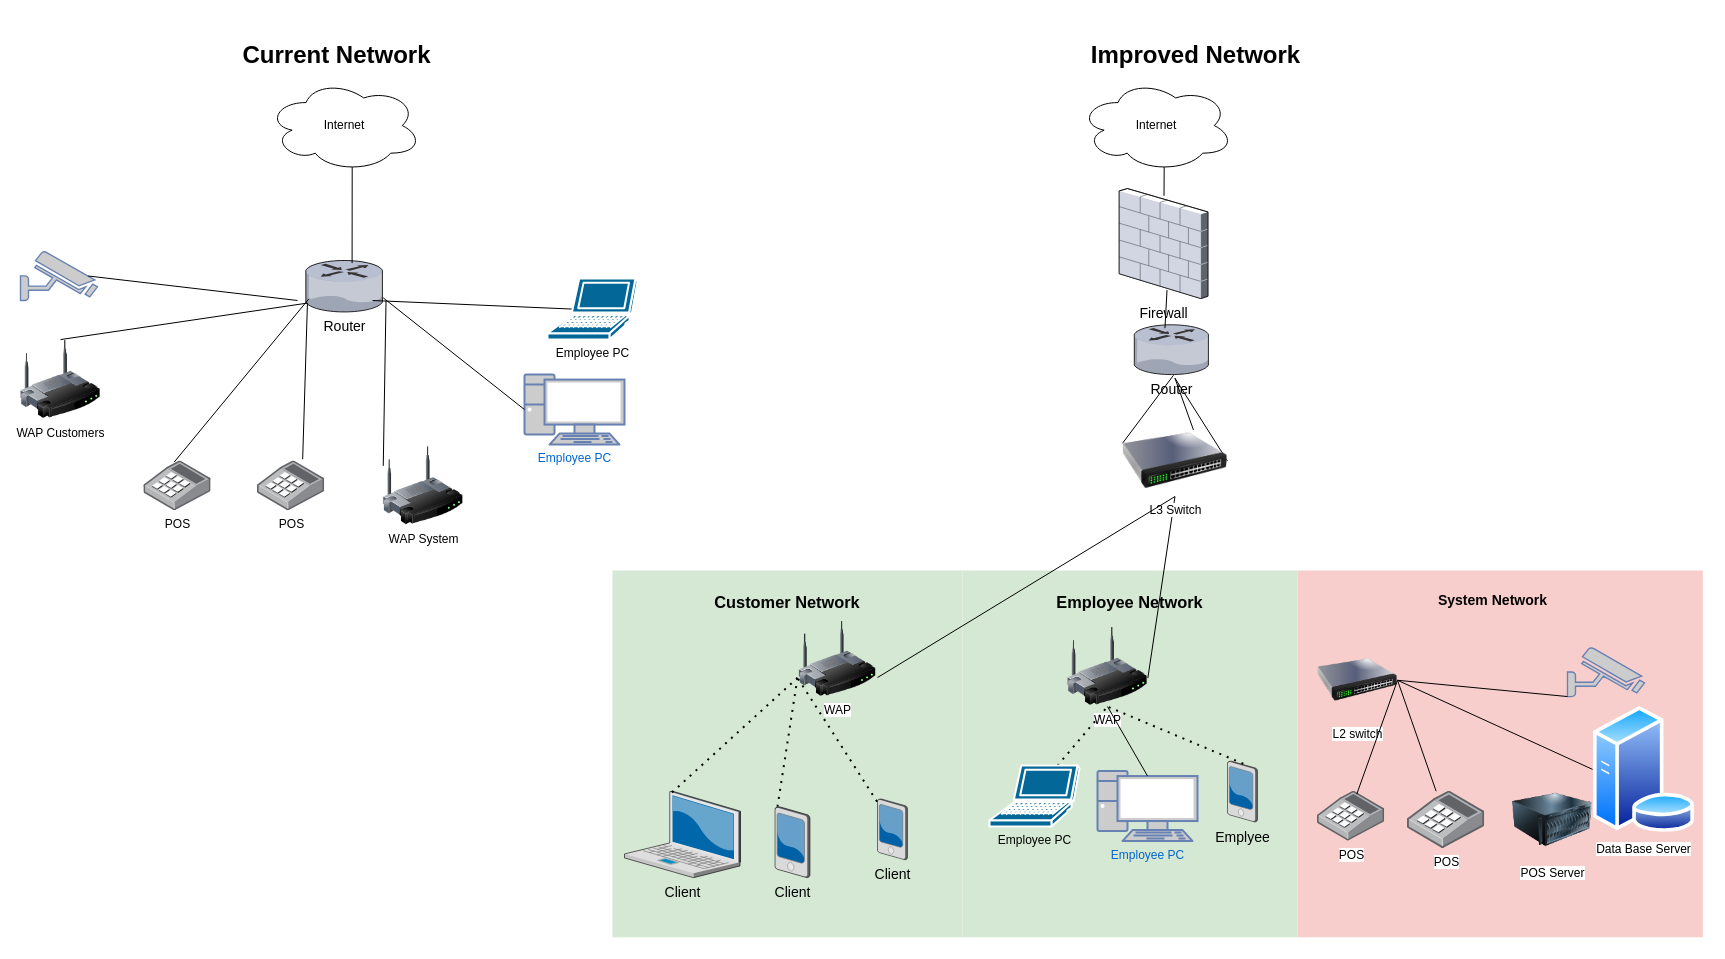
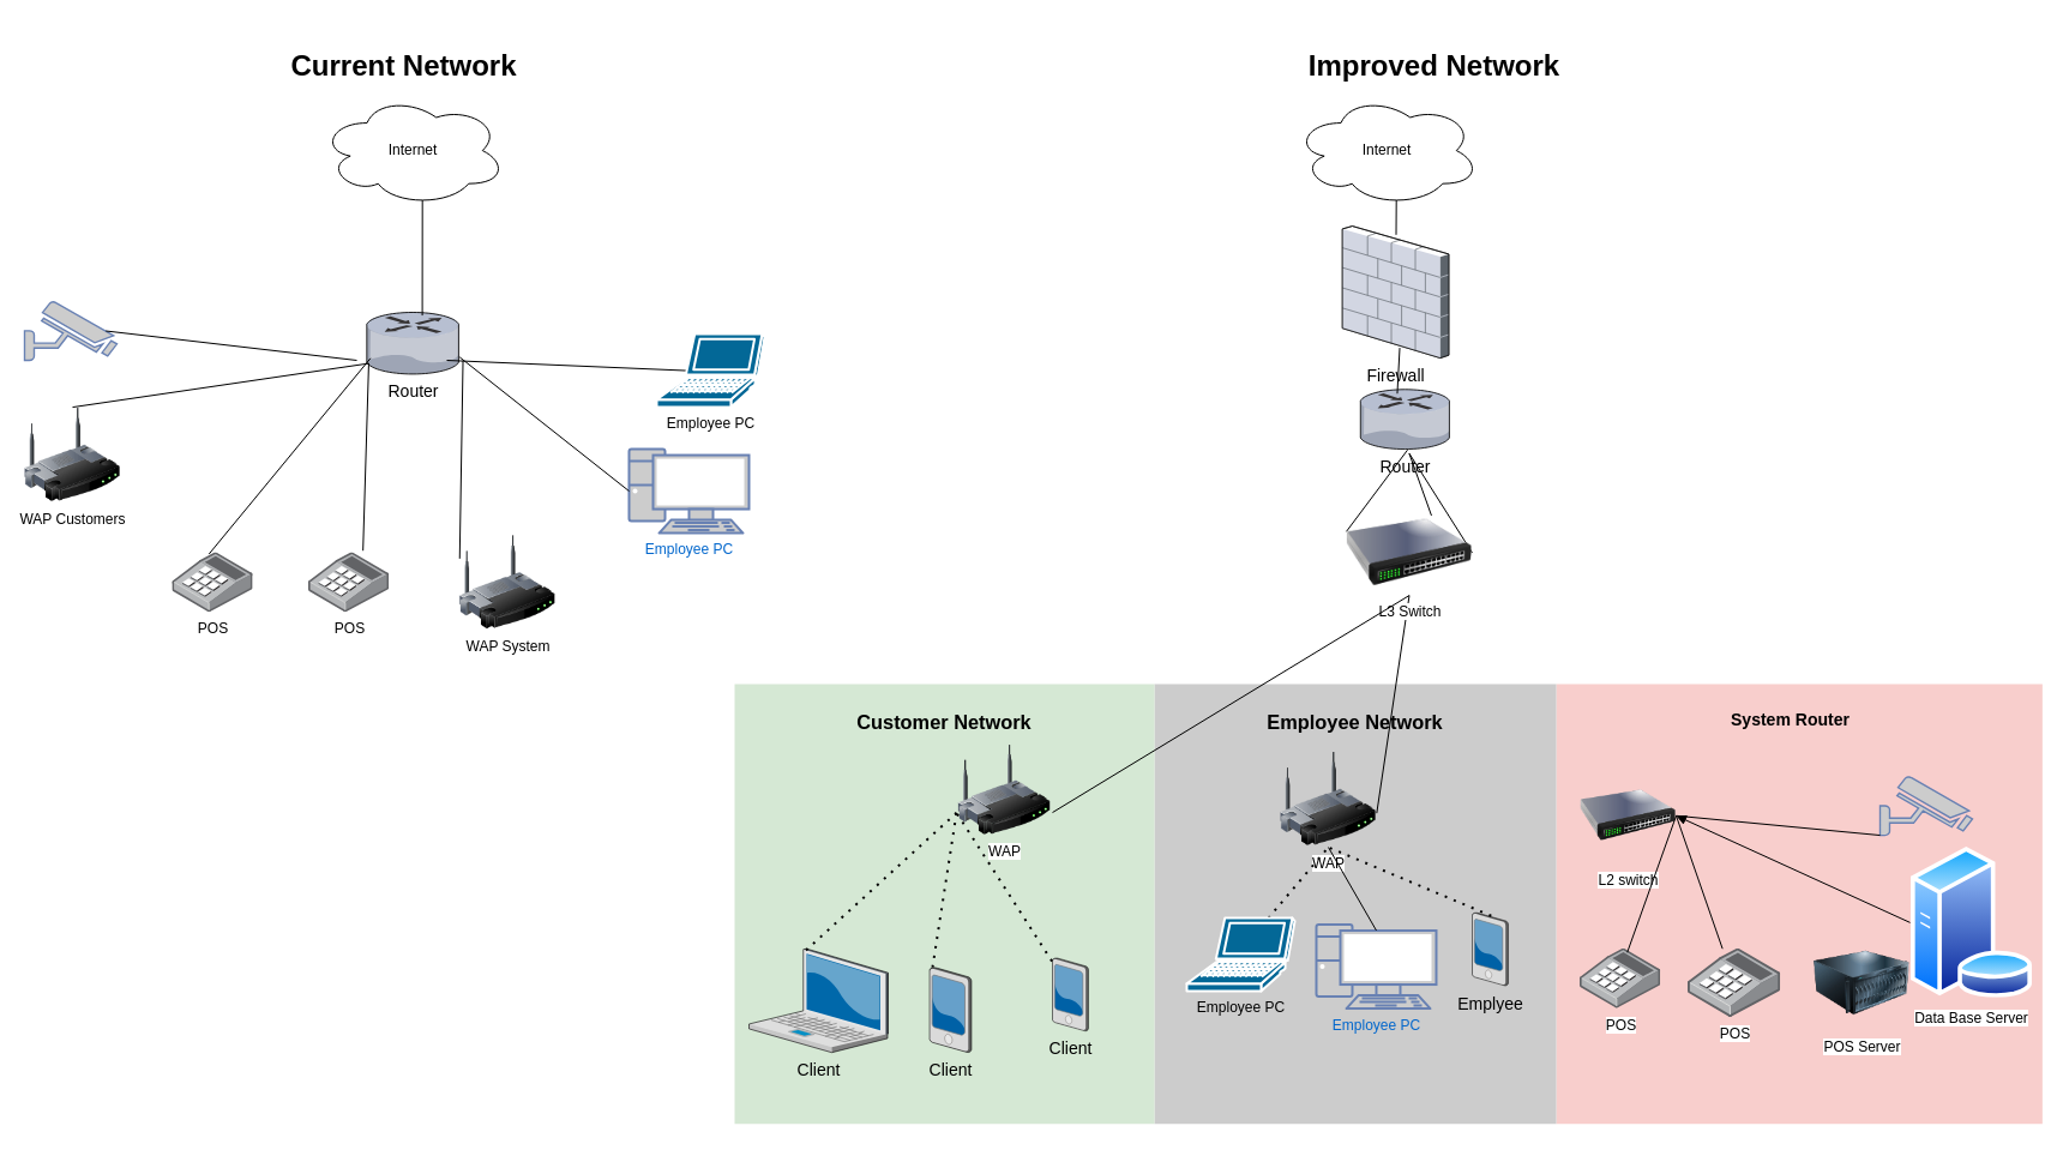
  <mxCell id="0" />
  <mxCell id="1" parent="0" />
  <mxCell id="2" value="&lt;div&gt;&lt;br&gt;&lt;/div&gt;&lt;div&gt;&lt;br&gt;&lt;/div&gt;&lt;div&gt;&lt;br&gt;&lt;/div&gt;" style="whiteSpace=wrap;html=1;fillColor=#f8cecc;fontSize=14;strokeColor=none;verticalAlign=top;" vertex="1" parent="1"><mxGeometry x="1297" y="570" width="405.35" height="366.75" as="geometry" /></mxCell>
- <mxCell id="3" value="&lt;h3&gt;Employee Network&lt;br&gt;&lt;/h3&gt; " style="whiteSpace=wrap;html=1;fillColor=#d5e8d4;fontSize=14;strokeColor=none;verticalAlign=top;" vertex="1" parent="1"><mxGeometry x="962" y="570" width="335" height="366.75" as="geometry" /></mxCell>
+ <mxCell id="3" value="&lt;h3&gt;Employee Network&lt;br&gt;&lt;/h3&gt; " style="whiteSpace=wrap;html=1;fillColor=#cccccc;fontSize=14;strokeColor=none;verticalAlign=top;" vertex="1" parent="1"><mxGeometry x="962" y="570" width="335" height="366.75" as="geometry" /></mxCell>
  <mxCell id="4" value="&lt;h3&gt;Customer Network&lt;br&gt;&lt;br&gt;&lt;br&gt;&lt;/h3&gt; " style="whiteSpace=wrap;html=1;fillColor=#d5e8d4;fontSize=14;strokeColor=none;verticalAlign=top;" vertex="1" parent="1"><mxGeometry x="612" y="570" width="350" height="366.75" as="geometry" /></mxCell>
  <mxCell id="5" value="Client" style="verticalLabelPosition=bottom;aspect=fixed;html=1;verticalAlign=top;strokeColor=none;shape=mxgraph.citrix.laptop_2;fillColor=#66B2FF;gradientColor=#0066CC;fontSize=14;" vertex="1" parent="1"><mxGeometry x="624" y="790.7" width="116" height="86.5" as="geometry" /></mxCell>
  <mxCell id="6" value="Client" style="verticalLabelPosition=bottom;aspect=fixed;html=1;verticalAlign=top;strokeColor=none;shape=mxgraph.citrix.pda;fillColor=#66B2FF;gradientColor=#0066CC;fontSize=14;" vertex="1" parent="1"><mxGeometry x="877" y="798.34" width="30" height="61" as="geometry" /></mxCell>
  <mxCell id="7" value="Router" style="verticalLabelPosition=bottom;aspect=fixed;html=1;verticalAlign=top;strokeColor=none;shape=mxgraph.citrix.router;fillColor=#66B2FF;gradientColor=#0066CC;fontSize=14;" vertex="1" parent="1"><mxGeometry x="1133.71" y="324.29" width="75" height="49.77" as="geometry" /></mxCell>
  <mxCell id="8" value="Firewall" style="verticalLabelPosition=bottom;aspect=fixed;html=1;verticalAlign=top;strokeColor=none;shape=mxgraph.citrix.firewall;fillColor=#66B2FF;gradientColor=#0066CC;fontSize=14;" vertex="1" parent="1"><mxGeometry x="1118.71" y="188.06" width="88.71" height="110" as="geometry" /></mxCell>
  <mxCell id="9" value="Internet" style="ellipse;shape=cloud;whiteSpace=wrap;html=1;" vertex="1" parent="1"><mxGeometry x="1079" y="79.06" width="154" height="92" as="geometry" /></mxCell>
  <mxCell id="10" value="" style="endArrow=none;html=1;rounded=0;exitX=0;exitY=0.25;exitDx=0;exitDy=0;entryX=0.524;entryY=1.014;entryDx=0;entryDy=0;entryPerimeter=0;" edge="1" parent="1" source="29" target="7"><mxGeometry width="50" height="50" relative="1" as="geometry"><mxPoint x="1879" y="850.06" as="sourcePoint" /><mxPoint x="1729" y="370.06" as="targetPoint" /></mxGeometry></mxCell>
  <mxCell id="11" value="" style="endArrow=none;html=1;rounded=0;exitX=1;exitY=0.5;exitDx=0;exitDy=0;entryX=0.543;entryY=1.072;entryDx=0;entryDy=0;entryPerimeter=0;" edge="1" parent="1" source="29" target="7"><mxGeometry width="50" height="50" relative="1" as="geometry"><mxPoint x="1829" y="850.06" as="sourcePoint" /><mxPoint x="1729" y="370.06" as="targetPoint" /></mxGeometry></mxCell>
  <mxCell id="12" value="Client" style="verticalLabelPosition=bottom;aspect=fixed;html=1;verticalAlign=top;strokeColor=none;shape=mxgraph.citrix.pda;fillColor=#66B2FF;gradientColor=#0066CC;fontSize=14;" vertex="1" parent="1"><mxGeometry x="774.54" y="806.2" width="34.92" height="71" as="geometry" /></mxCell>
  <mxCell id="13" value="" style="endArrow=none;dashed=1;html=1;dashPattern=1 3;strokeWidth=2;rounded=0;entryX=0;entryY=0.75;entryDx=0;entryDy=0;exitX=-0.014;exitY=0.045;exitDx=0;exitDy=0;exitPerimeter=0;" edge="1" parent="1" source="6" target="16"><mxGeometry width="50" height="50" relative="1" as="geometry"><mxPoint x="1722" y="780.7" as="sourcePoint" /><mxPoint x="1772" y="730.7" as="targetPoint" /></mxGeometry></mxCell>
  <mxCell id="14" value="" style="endArrow=none;dashed=1;html=1;dashPattern=1 3;strokeWidth=2;rounded=0;entryX=0;entryY=0.75;entryDx=0;entryDy=0;exitX=0.07;exitY=0;exitDx=0;exitDy=0;exitPerimeter=0;" edge="1" parent="1" source="12" target="16"><mxGeometry width="50" height="50" relative="1" as="geometry"><mxPoint x="1632" y="780.7" as="sourcePoint" /><mxPoint x="1765.65" y="658.7" as="targetPoint" /></mxGeometry></mxCell>
  <mxCell id="15" value="" style="endArrow=none;dashed=1;html=1;dashPattern=1 3;strokeWidth=2;rounded=0;entryX=0;entryY=0.75;entryDx=0;entryDy=0;exitX=0.41;exitY=0.014;exitDx=0;exitDy=0;exitPerimeter=0;" edge="1" parent="1" source="5" target="16"><mxGeometry width="50" height="50" relative="1" as="geometry"><mxPoint x="1822" y="840.7" as="sourcePoint" /><mxPoint x="1872" y="790.7" as="targetPoint" /></mxGeometry></mxCell>
  <mxCell id="16" value="WAP" style="image;html=1;image=img/lib/clip_art/networking/Wireless_Router_128x128.png" vertex="1" parent="1"><mxGeometry x="797" y="621.06" width="80" height="75" as="geometry" /></mxCell>
  <mxCell id="17" value="" style="endArrow=none;html=1;rounded=0;entryX=0.5;entryY=1;entryDx=0;entryDy=0;exitX=1.004;exitY=0.645;exitDx=0;exitDy=0;exitPerimeter=0;" edge="1" parent="1" source="18" target="29"><mxGeometry width="50" height="50" relative="1" as="geometry"><mxPoint x="1797" y="646.06" as="sourcePoint" /><mxPoint x="1847" y="616.06" as="targetPoint" /><Array as="points" /></mxGeometry></mxCell>
  <mxCell id="18" value="WAP" style="image;html=1;image=img/lib/clip_art/networking/Wireless_Router_128x128.png" vertex="1" parent="1"><mxGeometry x="1067" y="626.06" width="80" height="80" as="geometry" /></mxCell>
  <mxCell id="19" value="Emplyee" style="verticalLabelPosition=bottom;aspect=fixed;html=1;verticalAlign=top;strokeColor=none;shape=mxgraph.citrix.pda;fillColor=#66B2FF;gradientColor=#0066CC;fontSize=14;" vertex="1" parent="1"><mxGeometry x="1227" y="760.56" width="30" height="61" as="geometry" /></mxCell>
  <mxCell id="20" value="" style="endArrow=none;dashed=1;html=1;dashPattern=1 3;strokeWidth=2;rounded=0;exitX=0.527;exitY=0.044;exitDx=0;exitDy=0;exitPerimeter=0;entryX=0.5;entryY=1;entryDx=0;entryDy=0;" edge="1" parent="1" source="19" target="18"><mxGeometry width="50" height="50" relative="1" as="geometry"><mxPoint x="1917" y="705.43" as="sourcePoint" /><mxPoint x="2005" y="610.43" as="targetPoint" /></mxGeometry></mxCell>
  <mxCell id="21" value="" style="endArrow=none;dashed=1;html=1;dashPattern=1 3;strokeWidth=2;rounded=0;exitX=0.756;exitY=0;exitDx=0;exitDy=0;exitPerimeter=0;entryX=0.5;entryY=1;entryDx=0;entryDy=0;" edge="1" parent="1" source="53" target="18"><mxGeometry width="50" height="50" relative="1" as="geometry"><mxPoint x="1045.75" y="757.56" as="sourcePoint" /><mxPoint x="1836" y="666.06" as="targetPoint" /></mxGeometry></mxCell>
  <mxCell id="22" value="L2 switch" style="image;html=1;image=img/lib/clip_art/networking/Switch_128x128.png" vertex="1" parent="1"><mxGeometry x="1317" y="639.77" width="80" height="80" as="geometry" /></mxCell>
- <mxCell id="23" value="&lt;h3 style=&quot;line-height: 130%;&quot;&gt;System Network&lt;br&gt;&lt;/h3&gt;" style="text;html=1;align=center;verticalAlign=middle;resizable=0;points=[];autosize=1;strokeColor=none;fillColor=none;" vertex="1" parent="1"><mxGeometry x="1427" y="570" width="130" height="60" as="geometry" /></mxCell>
+ <mxCell id="23" value="&lt;h3 style=&quot;line-height: 130%;&quot;&gt;System Router&lt;br&gt;&lt;/h3&gt;" style="text;html=1;align=center;verticalAlign=middle;resizable=0;points=[];autosize=1;strokeColor=none;fillColor=none;" vertex="1" parent="1"><mxGeometry x="1427" y="570" width="130" height="60" as="geometry" /></mxCell>
  <mxCell id="24" value="POS" style="image;points=[];aspect=fixed;html=1;align=center;shadow=0;dashed=0;image=img/lib/allied_telesis/computer_and_terminals/POS_keypad.svg;" vertex="1" parent="1"><mxGeometry x="1317" y="790.7" width="67.2" height="49.86" as="geometry" /></mxCell>
  <mxCell id="25" value="POS" style="image;points=[];aspect=fixed;html=1;align=center;shadow=0;dashed=0;image=img/lib/allied_telesis/computer_and_terminals/POS_keypad.svg;" vertex="1" parent="1"><mxGeometry x="1407" y="790.7" width="77.2" height="57.28" as="geometry" /></mxCell>
  <mxCell id="26" value="" style="endArrow=none;html=1;rounded=0;entryX=1;entryY=0.5;entryDx=0;entryDy=0;" edge="1" parent="1" source="25" target="22"><mxGeometry width="50" height="50" relative="1" as="geometry"><mxPoint x="2017" y="746.06" as="sourcePoint" /><mxPoint x="2067" y="696.06" as="targetPoint" /></mxGeometry></mxCell>
  <mxCell id="27" value="" style="endArrow=none;html=1;rounded=0;entryX=1;entryY=0.5;entryDx=0;entryDy=0;exitX=0.584;exitY=0.06;exitDx=0;exitDy=0;exitPerimeter=0;" edge="1" parent="1" source="24" target="22"><mxGeometry width="50" height="50" relative="1" as="geometry"><mxPoint x="1904" y="766.06" as="sourcePoint" /><mxPoint x="1897" y="646.06" as="targetPoint" /></mxGeometry></mxCell>
- <mxCell id="28" value="" style="endArrow=none;html=1;rounded=0;entryX=1;entryY=0.5;entryDx=0;entryDy=0;exitX=0;exitY=0.5;exitDx=0;exitDy=0;" edge="1" parent="1" source="51" target="22"><mxGeometry width="50" height="50" relative="1" as="geometry"><mxPoint x="1635.867" y="772.392" as="sourcePoint" /><mxPoint x="1897" y="646.06" as="targetPoint" /></mxGeometry></mxCell>
+ <mxCell id="28" value="" style="endArrow=block;html=1;rounded=0;entryX=1;entryY=0.5;entryDx=0;entryDy=0;exitX=0;exitY=0.5;exitDx=0;exitDy=0;" edge="1" parent="1" source="51" target="22"><mxGeometry width="50" height="50" relative="1" as="geometry"><mxPoint x="1635.867" y="772.392" as="sourcePoint" /><mxPoint x="1897" y="646.06" as="targetPoint" /></mxGeometry></mxCell>
  <mxCell id="29" value="L3 Switch" style="image;html=1;image=img/lib/clip_art/networking/Switch_128x128.png" vertex="1" parent="1"><mxGeometry x="1122" y="425.06" width="105" height="71" as="geometry" /></mxCell>
  <mxCell id="30" value="POS Server" style="image;html=1;image=img/lib/clip_art/computers/Server_128x128.png" vertex="1" parent="1"><mxGeometry x="1512" y="779.34" width="80" height="80" as="geometry" /></mxCell>
  <mxCell id="31" value="" style="endArrow=none;html=1;rounded=0;exitX=0.676;exitY=0.062;exitDx=0;exitDy=0;exitPerimeter=0;entryX=0.543;entryY=1.072;entryDx=0;entryDy=0;entryPerimeter=0;" edge="1" parent="1" source="29" target="7"><mxGeometry width="50" height="50" relative="1" as="geometry"><mxPoint x="1730" y="424.06" as="sourcePoint" /><mxPoint x="1207" y="368.06" as="targetPoint" /></mxGeometry></mxCell>
  <mxCell id="32" value="&lt;h1&gt;Current Network&lt;/h1&gt;" style="text;html=1;align=center;verticalAlign=middle;resizable=0;points=[];autosize=1;strokeColor=none;fillColor=none;" vertex="1" parent="1"><mxGeometry x="230.75" y="20" width="210" height="70" as="geometry" /></mxCell>
  <mxCell id="33" value="Internet" style="ellipse;shape=cloud;whiteSpace=wrap;html=1;" vertex="1" parent="1"><mxGeometry x="267" y="79.06" width="154" height="92" as="geometry" /></mxCell>
  <mxCell id="34" value="Router" style="verticalLabelPosition=bottom;aspect=fixed;html=1;verticalAlign=top;strokeColor=none;shape=mxgraph.citrix.router;fillColor=#66B2FF;gradientColor=#0066CC;fontSize=14;" vertex="1" parent="1"><mxGeometry x="305.25" y="260" width="77.5" height="51.43" as="geometry" /></mxCell>
  <mxCell id="35" value="WAP Customers" style="image;html=1;image=img/lib/clip_art/networking/Wireless_Router_128x128.png" vertex="1" parent="1"><mxGeometry x="20" y="339.09" width="80" height="80" as="geometry" /></mxCell>
  <mxCell id="36" value="" style="endArrow=none;html=1;rounded=0;entryX=0.022;entryY=0.828;entryDx=0;entryDy=0;entryPerimeter=0;exitX=0.5;exitY=0;exitDx=0;exitDy=0;" edge="1" parent="1" source="35" target="34"><mxGeometry width="50" height="50" relative="1" as="geometry"><mxPoint x="287" y="480" as="sourcePoint" /><mxPoint x="337" y="430" as="targetPoint" /></mxGeometry></mxCell>
  <mxCell id="37" value="WAP System" style="image;html=1;image=img/lib/clip_art/networking/Wireless_Router_128x128.png" vertex="1" parent="1"><mxGeometry x="382.75" y="445.36" width="80" height="80" as="geometry" /></mxCell>
  <mxCell id="38" value="" style="endArrow=none;html=1;rounded=0;entryX=1.036;entryY=0.781;entryDx=0;entryDy=0;entryPerimeter=0;exitX=0;exitY=0.25;exitDx=0;exitDy=0;" edge="1" parent="1" source="37" target="34"><mxGeometry width="50" height="50" relative="1" as="geometry"><mxPoint x="77" y="390" as="sourcePoint" /><mxPoint x="144" y="293" as="targetPoint" /></mxGeometry></mxCell>
  <mxCell id="39" value="POS" style="image;points=[];aspect=fixed;html=1;align=center;shadow=0;dashed=0;image=img/lib/allied_telesis/computer_and_terminals/POS_keypad.svg;" vertex="1" parent="1"><mxGeometry x="143.4" y="460.43" width="67.2" height="49.86" as="geometry" /></mxCell>
  <mxCell id="40" value="POS" style="image;points=[];aspect=fixed;html=1;align=center;shadow=0;dashed=0;image=img/lib/allied_telesis/computer_and_terminals/POS_keypad.svg;" vertex="1" parent="1"><mxGeometry x="257" y="460.43" width="67.2" height="49.86" as="geometry" /></mxCell>
  <mxCell id="41" value="" style="endArrow=none;html=1;rounded=0;exitX=0.451;exitY=0.023;exitDx=0;exitDy=0;exitPerimeter=0;entryX=0.041;entryY=0.744;entryDx=0;entryDy=0;entryPerimeter=0;" edge="1" parent="1" source="39" target="34"><mxGeometry width="50" height="50" relative="1" as="geometry"><mxPoint x="107" y="530" as="sourcePoint" /><mxPoint x="297" y="310" as="targetPoint" /></mxGeometry></mxCell>
  <mxCell id="42" value="" style="endArrow=none;html=1;rounded=0;entryX=0.022;entryY=0.828;entryDx=0;entryDy=0;entryPerimeter=0;exitX=0.672;exitY=-0.034;exitDx=0;exitDy=0;exitPerimeter=0;" edge="1" parent="1" source="40" target="34"><mxGeometry width="50" height="50" relative="1" as="geometry"><mxPoint x="167" y="480" as="sourcePoint" /><mxPoint x="217" y="430" as="targetPoint" /><Array as="points" /></mxGeometry></mxCell>
  <mxCell id="43" value="Employee PC" style="fontColor=#0066CC;verticalAlign=top;verticalLabelPosition=bottom;labelPosition=center;align=center;html=1;outlineConnect=0;fillColor=#CCCCCC;strokeColor=#6881B3;gradientColor=none;gradientDirection=north;strokeWidth=2;shape=mxgraph.networks.pc;" vertex="1" parent="1"><mxGeometry x="1097" y="770.56" width="100" height="70" as="geometry" /></mxCell>
  <mxCell id="44" value="" style="endArrow=none;html=1;rounded=0;entryX=0.28;entryY=0.5;entryDx=0;entryDy=0;entryPerimeter=0;" edge="1" parent="1" target="52"><mxGeometry width="50" height="50" relative="1" as="geometry"><mxPoint x="372" y="300" as="sourcePoint" /><mxPoint x="344" y="240.483" as="targetPoint" /></mxGeometry></mxCell>
  <mxCell id="45" value="" style="fontColor=#0066CC;verticalAlign=top;verticalLabelPosition=bottom;labelPosition=center;align=center;html=1;outlineConnect=0;fillColor=#CCCCCC;strokeColor=#6881B3;gradientColor=none;gradientDirection=north;strokeWidth=2;shape=mxgraph.networks.security_camera;" vertex="1" parent="1"><mxGeometry x="20" y="251" width="77" height="49" as="geometry" /></mxCell>
  <mxCell id="46" value="" style="endArrow=none;html=1;rounded=0;exitX=0.88;exitY=0.5;exitDx=0;exitDy=0;exitPerimeter=0;" edge="1" parent="1" source="45"><mxGeometry width="50" height="50" relative="1" as="geometry"><mxPoint x="147" y="440" as="sourcePoint" /><mxPoint x="297" y="300" as="targetPoint" /></mxGeometry></mxCell>
  <mxCell id="47" value="&lt;h1&gt;Improved Network&lt;/h1&gt;" style="text;html=1;align=center;verticalAlign=middle;resizable=0;points=[];autosize=1;strokeColor=none;fillColor=none;" vertex="1" parent="1"><mxGeometry x="1079.5" y="20" width="230" height="70" as="geometry" /></mxCell>
  <mxCell id="48" value="" style="endArrow=none;html=1;rounded=0;entryX=0.539;entryY=0.923;entryDx=0;entryDy=0;entryPerimeter=0;exitX=0.41;exitY=0.069;exitDx=0;exitDy=0;exitPerimeter=0;" edge="1" parent="1" source="7" target="8"><mxGeometry width="50" height="50" relative="1" as="geometry"><mxPoint x="1089" y="339.06" as="sourcePoint" /><mxPoint x="1139" y="289.06" as="targetPoint" /></mxGeometry></mxCell>
  <mxCell id="49" value="" style="endArrow=none;html=1;rounded=0;entryX=0.55;entryY=0.95;entryDx=0;entryDy=0;entryPerimeter=0;exitX=0.505;exitY=0.066;exitDx=0;exitDy=0;exitPerimeter=0;" edge="1" parent="1" source="8" target="9"><mxGeometry width="50" height="50" relative="1" as="geometry"><mxPoint x="1299" y="179.06" as="sourcePoint" /><mxPoint x="1349" y="129.06" as="targetPoint" /></mxGeometry></mxCell>
  <mxCell id="50" value="" style="endArrow=none;html=1;rounded=0;entryX=0.5;entryY=1;entryDx=0;entryDy=0;" edge="1" parent="1" target="29"><mxGeometry width="50" height="50" relative="1" as="geometry"><mxPoint x="877" y="677.06" as="sourcePoint" /><mxPoint x="1007" y="505.06" as="targetPoint" /></mxGeometry></mxCell>
  <mxCell id="51" value="Data Base Server" style="image;aspect=fixed;perimeter=ellipsePerimeter;html=1;align=center;shadow=0;dashed=0;spacingTop=3;image=img/lib/active_directory/database_server.svg;" vertex="1" parent="1"><mxGeometry x="1592" y="706.06" width="102.98" height="125.59" as="geometry" /></mxCell>
  <mxCell id="52" value="Employee PC" style="shape=mxgraph.cisco.computers_and_peripherals.laptop;html=1;pointerEvents=1;dashed=0;fillColor=#036897;strokeColor=#ffffff;strokeWidth=2;verticalLabelPosition=bottom;verticalAlign=top;align=center;outlineConnect=0;" vertex="1" parent="1"><mxGeometry x="547" y="278.09" width="90" height="61" as="geometry" /></mxCell>
  <mxCell id="53" value="Employee PC" style="shape=mxgraph.cisco.computers_and_peripherals.laptop;html=1;pointerEvents=1;dashed=0;fillColor=#036897;strokeColor=#ffffff;strokeWidth=2;verticalLabelPosition=bottom;verticalAlign=top;align=center;outlineConnect=0;" vertex="1" parent="1"><mxGeometry x="989" y="765.06" width="90" height="61" as="geometry" /></mxCell>
  <mxCell id="54" value="Employee PC" style="fontColor=#0066CC;verticalAlign=top;verticalLabelPosition=bottom;labelPosition=center;align=center;html=1;outlineConnect=0;fillColor=#CCCCCC;strokeColor=#6881B3;gradientColor=none;gradientDirection=north;strokeWidth=2;shape=mxgraph.networks.pc;" vertex="1" parent="1"><mxGeometry x="524" y="374.06" width="100" height="70" as="geometry" /></mxCell>
  <mxCell id="55" value="" style="endArrow=none;html=1;rounded=0;entryX=0;entryY=0.5;entryDx=0;entryDy=0;entryPerimeter=0;exitX=0.999;exitY=0.725;exitDx=0;exitDy=0;exitPerimeter=0;" edge="1" parent="1" source="34" target="54"><mxGeometry width="50" height="50" relative="1" as="geometry"><mxPoint x="487" y="440" as="sourcePoint" /><mxPoint x="537" y="390" as="targetPoint" /></mxGeometry></mxCell>
  <mxCell id="56" value="" style="endArrow=none;html=1;rounded=0;exitX=0.5;exitY=1;exitDx=0;exitDy=0;entryX=0.5;entryY=0.07;entryDx=0;entryDy=0;entryPerimeter=0;" edge="1" parent="1" source="18" target="43"><mxGeometry width="50" height="50" relative="1" as="geometry"><mxPoint x="1197" y="695.06" as="sourcePoint" /><mxPoint x="1247" y="645.06" as="targetPoint" /></mxGeometry></mxCell>
  <mxCell id="57" value="" style="fontColor=#0066CC;verticalAlign=top;verticalLabelPosition=bottom;labelPosition=center;align=center;html=1;outlineConnect=0;fillColor=#CCCCCC;strokeColor=#6881B3;gradientColor=none;gradientDirection=north;strokeWidth=2;shape=mxgraph.networks.security_camera;" vertex="1" parent="1"><mxGeometry x="1567" y="647.06" width="77" height="49" as="geometry" /></mxCell>
  <mxCell id="58" value="" style="endArrow=none;html=1;rounded=0;entryX=0;entryY=1;entryDx=0;entryDy=0;entryPerimeter=0;exitX=1;exitY=0.5;exitDx=0;exitDy=0;" edge="1" parent="1" source="22" target="57"><mxGeometry width="50" height="50" relative="1" as="geometry"><mxPoint x="1467" y="475.06" as="sourcePoint" /><mxPoint x="1517" y="425.06" as="targetPoint" /></mxGeometry></mxCell>
  <mxCell id="59" value="" style="endArrow=none;html=1;rounded=0;entryX=0.55;entryY=0.95;entryDx=0;entryDy=0;entryPerimeter=0;exitX=0.598;exitY=0.05;exitDx=0;exitDy=0;exitPerimeter=0;" edge="1" parent="1" source="34" target="33"><mxGeometry width="50" height="50" relative="1" as="geometry"><mxPoint x="447" y="230" as="sourcePoint" /><mxPoint x="497" y="180" as="targetPoint" /></mxGeometry></mxCell>
